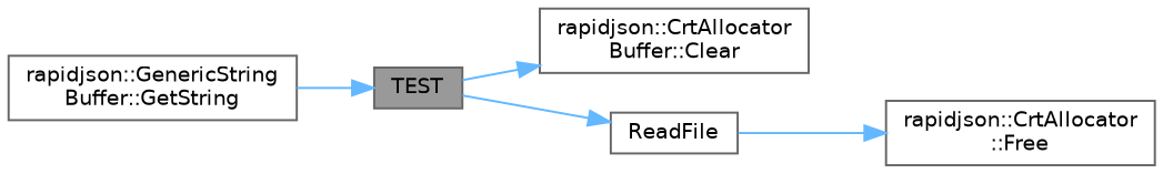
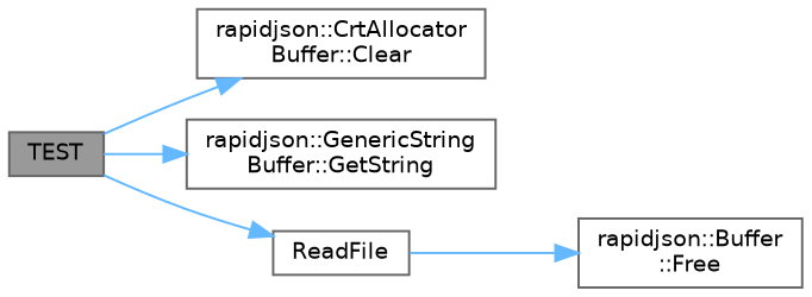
  digraph {
    rankdir=LR
    node [color=grey40 fillcolor=white fontname=Helvetica fontsize=10 shape=box style=filled]
    edge [color=steelblue1 fontname=Helvetica fontsize=10 labelfontname=Helvetica labelfontsize=10 style=solid]
    n1 [color=gray40 fillcolor=grey60 fontcolor=black height=0.2 label=TEST width=0.4]
    n2 [height=0.2 label="rapidjson::CrtAllocator\lBuffer::Clear" width=0.4]
    n3 [height=0.2 label="rapidjson::GenericString\lBuffer::GetString" width=0.4]
    n4 [height=0.2 label=ReadFile width=0.4]
-   n5 [height=0.2 label="rapidjson::CrtAllocator\l::Free" width=0.4]
+   n5 [height=0.2 label="rapidjson::Buffer\l::Free" width=0.4]
    n1 -> n2
-   n3 -> n1
+   n1 -> n3
    n1 -> n4
    n4 -> n5
  }
